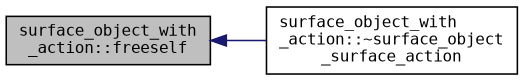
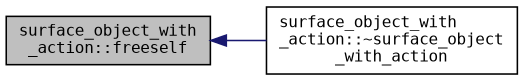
  digraph {
    rankdir=LR
    fontname="DejaVu Sans Mono"
    node [color=black fontname="DejaVu Sans Mono" fontsize=10 shape=record style=filled]
    n1 [fillcolor=grey75 fontcolor=black height=0.2 label="surface_object_with\l_action::freeself" width=0.4]
-   n2 [fillcolor=white height=0.2 label="surface_object_with\l_action::~surface_object\l_surface_action" width=0.4]
+   n2 [fillcolor=white height=0.2 label="surface_object_with\l_action::~surface_object\l_with_action" width=0.4]
    n1 -> n2 [color=midnightblue dir=back fontname="DejaVu Sans Mono" fontsize=10 labelfontname=Helvetica labelfontsize=10 style=solid]
  }
